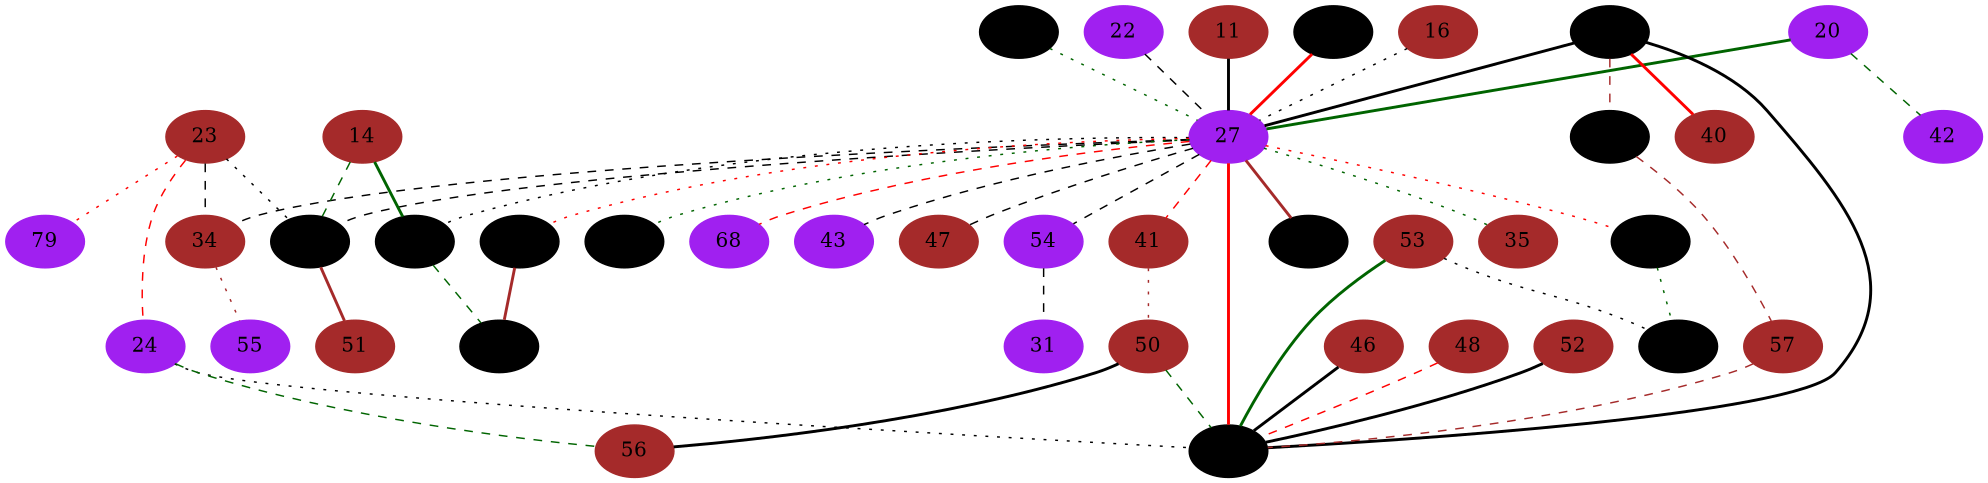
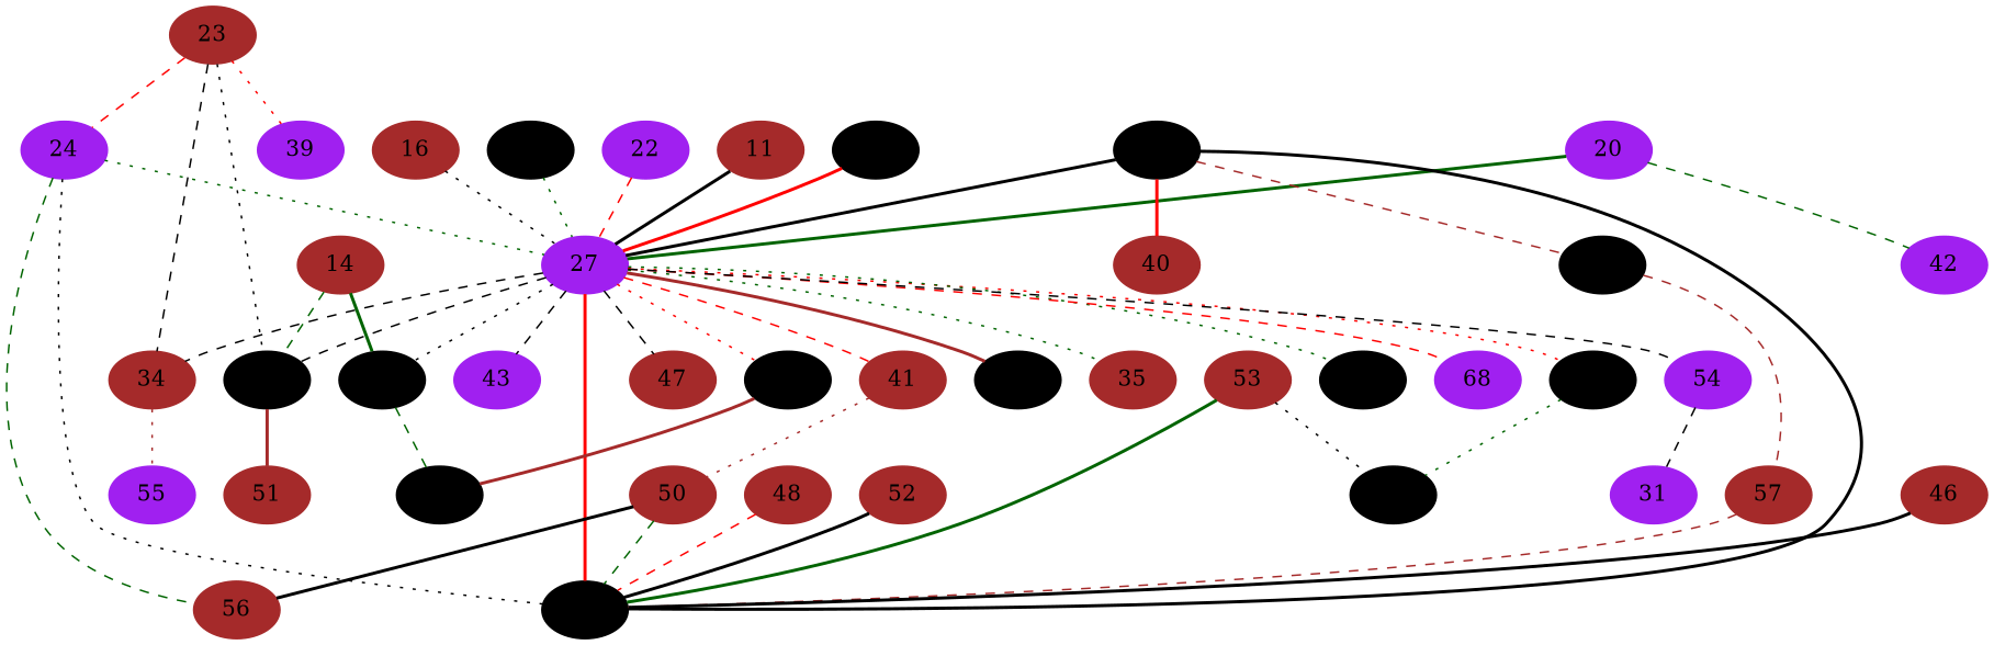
  graph {
    node [color=brown style=filled]
    edge [color=black style=dashed]
    27 [color=purple super="+9+21"]
    33 [color=black super="+32"]
    49 [color=black super="+5+7"]
    34
    59 [color=black super="+19+17+1"]
    28 [color=black]
    29 [color=black]
    30 [color=black]
    35
    37 [color=black]
    n11 [color=purple label=68]
    41
    43 [color=purple]
    47
    54 [color=purple]
    11
    44 [color=black]
    14
    51
    15 [color=black]
    16
    18 [color=black]
    20 [color=purple]
    42 [color=purple]
    22 [color=purple]
    24 [color=purple super="+2"]
    56 [super="+36"]
    23
-   39 [color=purple label=79]
+   39 [color=purple]
    55 [color=purple]
    26 [color=black super="+12+25"]
    40
    45 [color=black]
    57
    58 [color=black]
    31 [color=purple]
    50 [super="+10"]
    46
    48
    52
    53
    27 -- 33 [style=dotted weight=2]
    27 -- 49 [weight=4]
    27 -- 34
    27 -- 59 [color=red style=bold weight=10]
    27 -- 28 [color=red style=dotted]
    27 -- 29 [color=brown style=bold]
    27 -- 30 [color=red style=dotted]
    27 -- 35 [color=darkgreen style=dotted]
    27 -- 37 [color=darkgreen style=dotted]
    27 -- n11 [color=red]
    27 -- 41 [color=red]
    27 -- 43
    27 -- 47
    27 -- 54
    33 -- 44 [color=darkgreen]
    49 -- 51 [color=brown style=bold]
    34 -- 55 [color=brown style=dotted]
    28 -- 58 [color=darkgreen style=dotted]
    30 -- 44 [color=brown style=bold]
    41 -- 50 [color=brown style=dotted]
    54 -- 31
    11 -- 27 [style=bold]
    14 -- 33 [color=darkgreen style=bold]
    14 -- 49 [color=darkgreen]
    15 -- 27 [color=red style=bold]
    16 -- 27 [style=dotted]
    18 -- 27 [color=darkgreen style=dotted]
    20 -- 27 [color=darkgreen style=bold]
    20 -- 42 [color=darkgreen]
-   22 -- 27
+   22 -- 27 [color=red]
+   24 -- 27 [color=darkgreen style=dotted]
    24 -- 59 [style=dotted weight=2]
    24 -- 56 [color=darkgreen]
    23 -- 49 [style=dotted weight=2]
    23 -- 34
    23 -- 24 [color=red]
    23 -- 39 [color=red style=dotted]
    26 -- 27 [style=bold weight=2]
    26 -- 59 [style=bold]
    26 -- 40 [color=red style=bold]
    26 -- 45 [color=brown]
    45 -- 57 [color=brown]
    57 -- 59 [color=brown]
    50 -- 59 [color=darkgreen weight=3]
    50 -- 56 [style=bold]
    46 -- 59 [style=bold]
    48 -- 59 [color=red]
    52 -- 59 [style=bold]
    53 -- 59 [color=darkgreen style=bold]
    53 -- 58 [style=dotted]
  }
